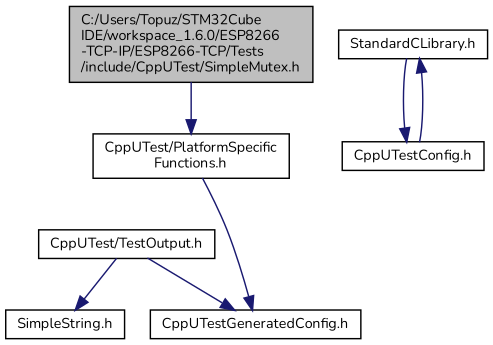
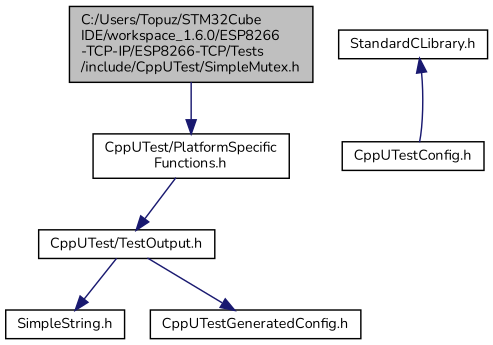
  digraph {
    fontname=Nunito
    node [color=black fillcolor=white fontname=Nunito fontsize=10 shape=record style=filled]
    edge [color=midnightblue fontname=Nunito fontsize=10 labelfontname=Helvetica labelfontsize=10 style=solid]
    n1 [fillcolor=grey75 fontcolor=black height=0.2 label="C:/Users/Topuz/STM32Cube\lIDE/workspace_1.6.0/ESP8266\l-TCP-IP/ESP8266-TCP/Tests\l/include/CppUTest/SimpleMutex.h" width=0.4]
    n2 [height=0.2 label="CppUTest/PlatformSpecific\lFunctions.h" width=0.4]
    n3 [height=0.2 label="CppUTest/TestOutput.h" width=0.4]
    n4 [height=0.2 label="SimpleString.h" width=0.4]
    n5 [height=0.2 label="CppUTestGeneratedConfig.h" width=0.4]
    n6 [height=0.2 label="StandardCLibrary.h" width=0.4]
    n7 [height=0.2 label="CppUTestConfig.h" width=0.4]
    n1 -> n2
-   n2 -> n5
+   n2 -> n3
    n3 -> n4
    n3 -> n5
-   n6 -> n7
    n7 -> n6
  }
